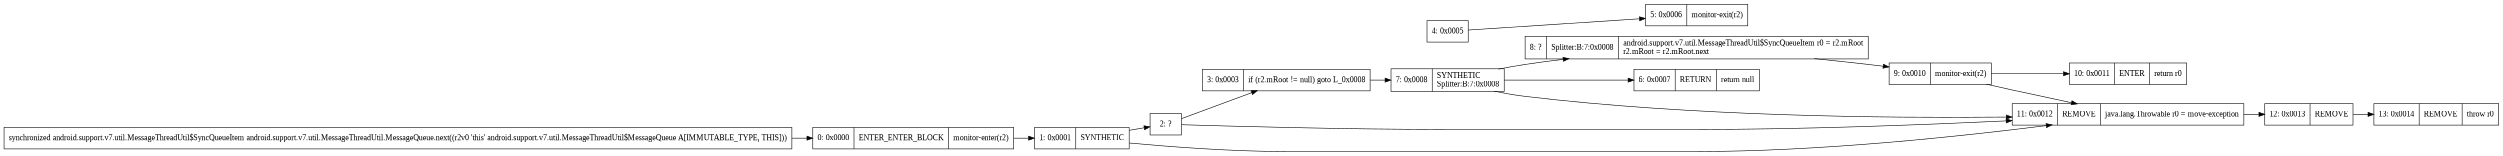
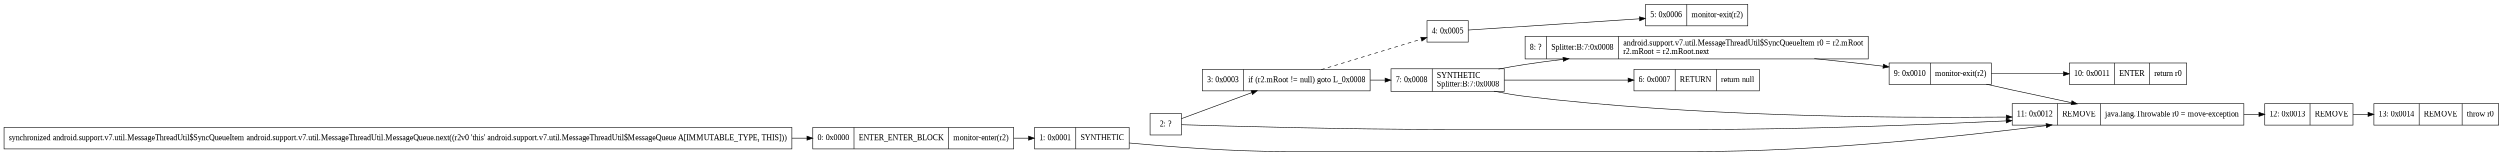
  digraph {
    fontname="Liberation Serif"
    rankdir=LR
    node [fontname="Liberation Serif" shape=record]
    edge [fontname="Liberation Serif"]
    n1 [label="{0\:\ 0x0000|ENTER_ENTER_BLOCK\l|monitor\-enter(r2)\l}"]
    n2 [label="{1\:\ 0x0001|SYNTHETIC\l}"]
    n3 [label="{2\:\ ?}"]
    n4 [label="{11\:\ 0x0012|REMOVE\l|java.lang.Throwable r0 = move\-exception\l}"]
    n5 [label="{3\:\ 0x0003|if (r2.mRoot != null) goto L_0x0008\l}"]
    n6 [label="{12\:\ 0x0013|REMOVE\l}"]
    n7 [label="{4\:\ 0x0005}"]
    n8 [label="{7\:\ 0x0008|SYNTHETIC\lSplitter:B:7:0x0008\l}"]
    n9 [label="{5\:\ 0x0006|monitor\-exit(r2)\l}"]
    n10 [label="{6\:\ 0x0007|RETURN\l|return null\l}"]
    n11 [label="{8\:\ ?|Splitter:B:7:0x0008\l|android.support.v7.util.MessageThreadUtil$SyncQueueItem r0 = r2.mRoot\lr2.mRoot = r2.mRoot.next\l}"]
    n12 [label="{9\:\ 0x0010|monitor\-exit(r2)\l}"]
    n13 [label="{10\:\ 0x0011|ENTER\l|return r0\l}"]
    n14 [label="{13\:\ 0x0014|REMOVE\l|throw r0\l}"]
    n15 [label="{synchronized android.support.v7.util.MessageThreadUtil$SyncQueueItem android.support.v7.util.MessageThreadUtil.MessageQueue.next((r2v0 'this' android.support.v7.util.MessageThreadUtil$MessageQueue A[IMMUTABLE_TYPE, THIS])) }"]
    n1 -> n2
-   n2 -> n3
    n2 -> n4
    n3 -> n4
    n3 -> n5
    n4 -> n6
+   n5 -> n7 [style=dashed]
    n5 -> n8
    n6 -> n14
    n7 -> n9
    n8 -> n4
    n8 -> n10
    n8 -> n11
    n11 -> n12
    n12 -> n4
    n12 -> n13
    n15 -> n1
  }
